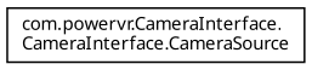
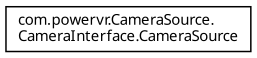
  digraph {
    rankdir=LR
    fontname="Noto Sans"
-   n1 [color=black fillcolor=white fontname="Noto Sans" fontsize=10 height=0.2 label="com.powervr.CameraInterface.\lCameraInterface.CameraSource" shape=record style=filled width=0.4]
+   n1 [color=black fillcolor=white fontname="Noto Sans" fontsize=10 height=0.2 label="com.powervr.CameraSource.\lCameraInterface.CameraSource" shape=record style=filled width=0.4]
  }
